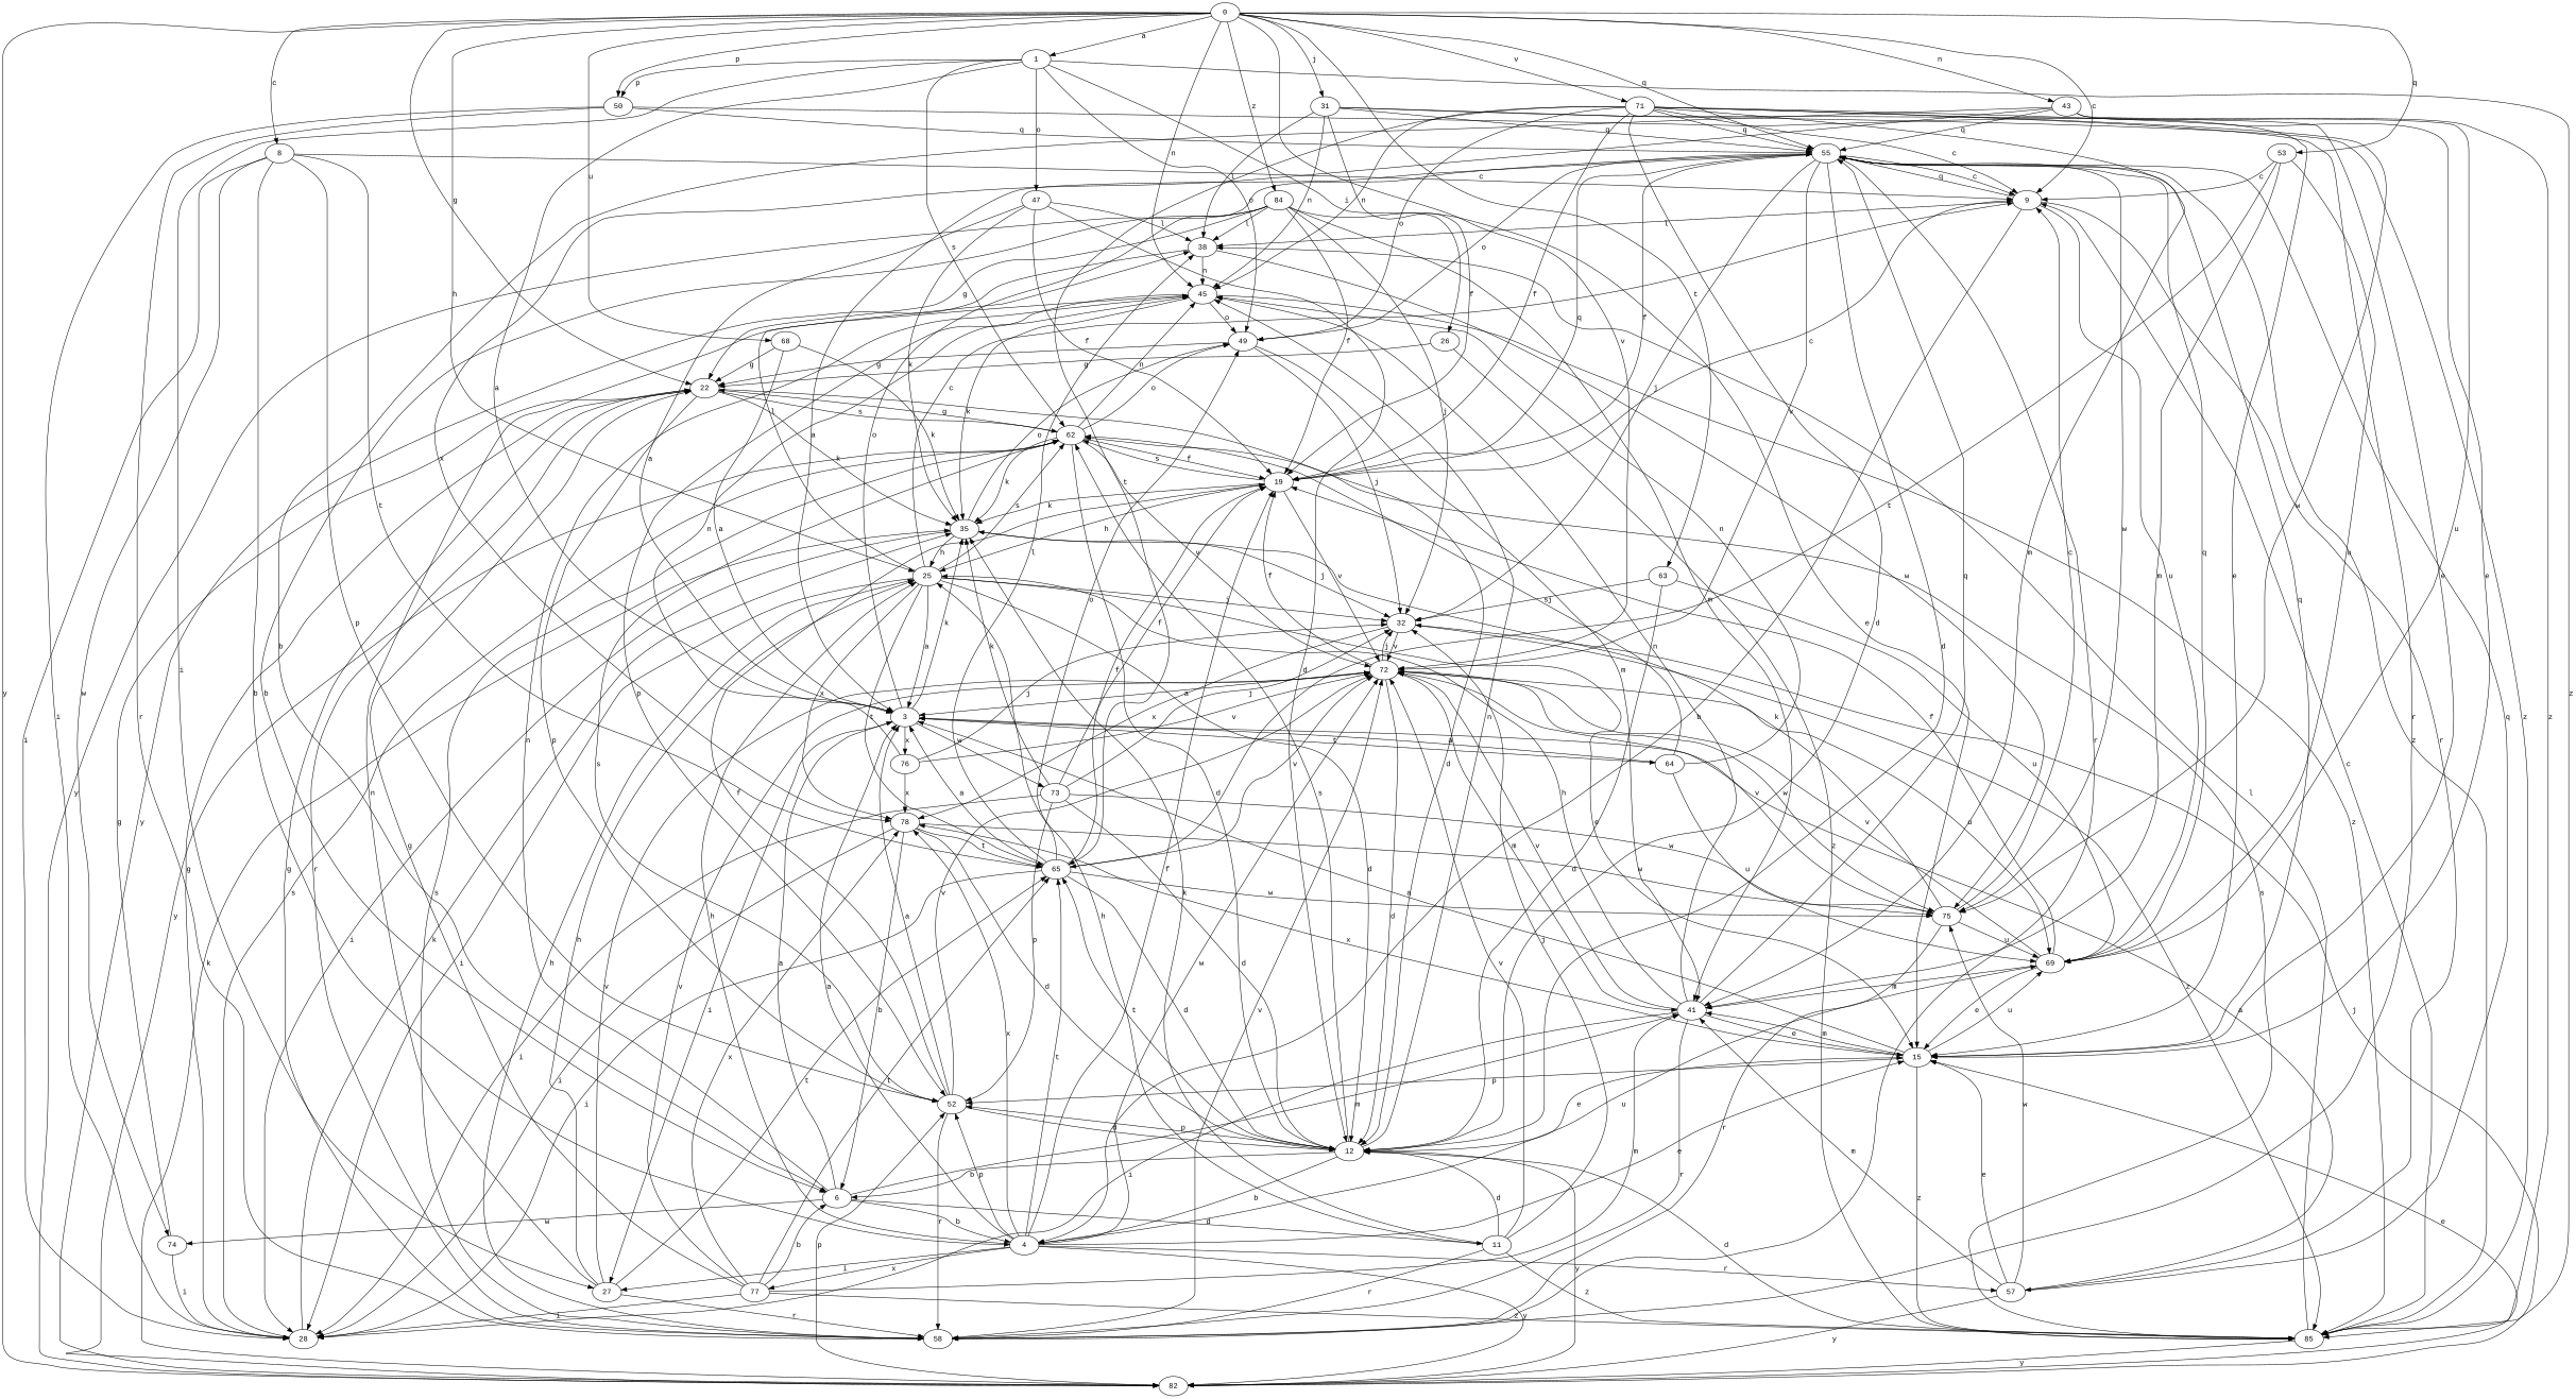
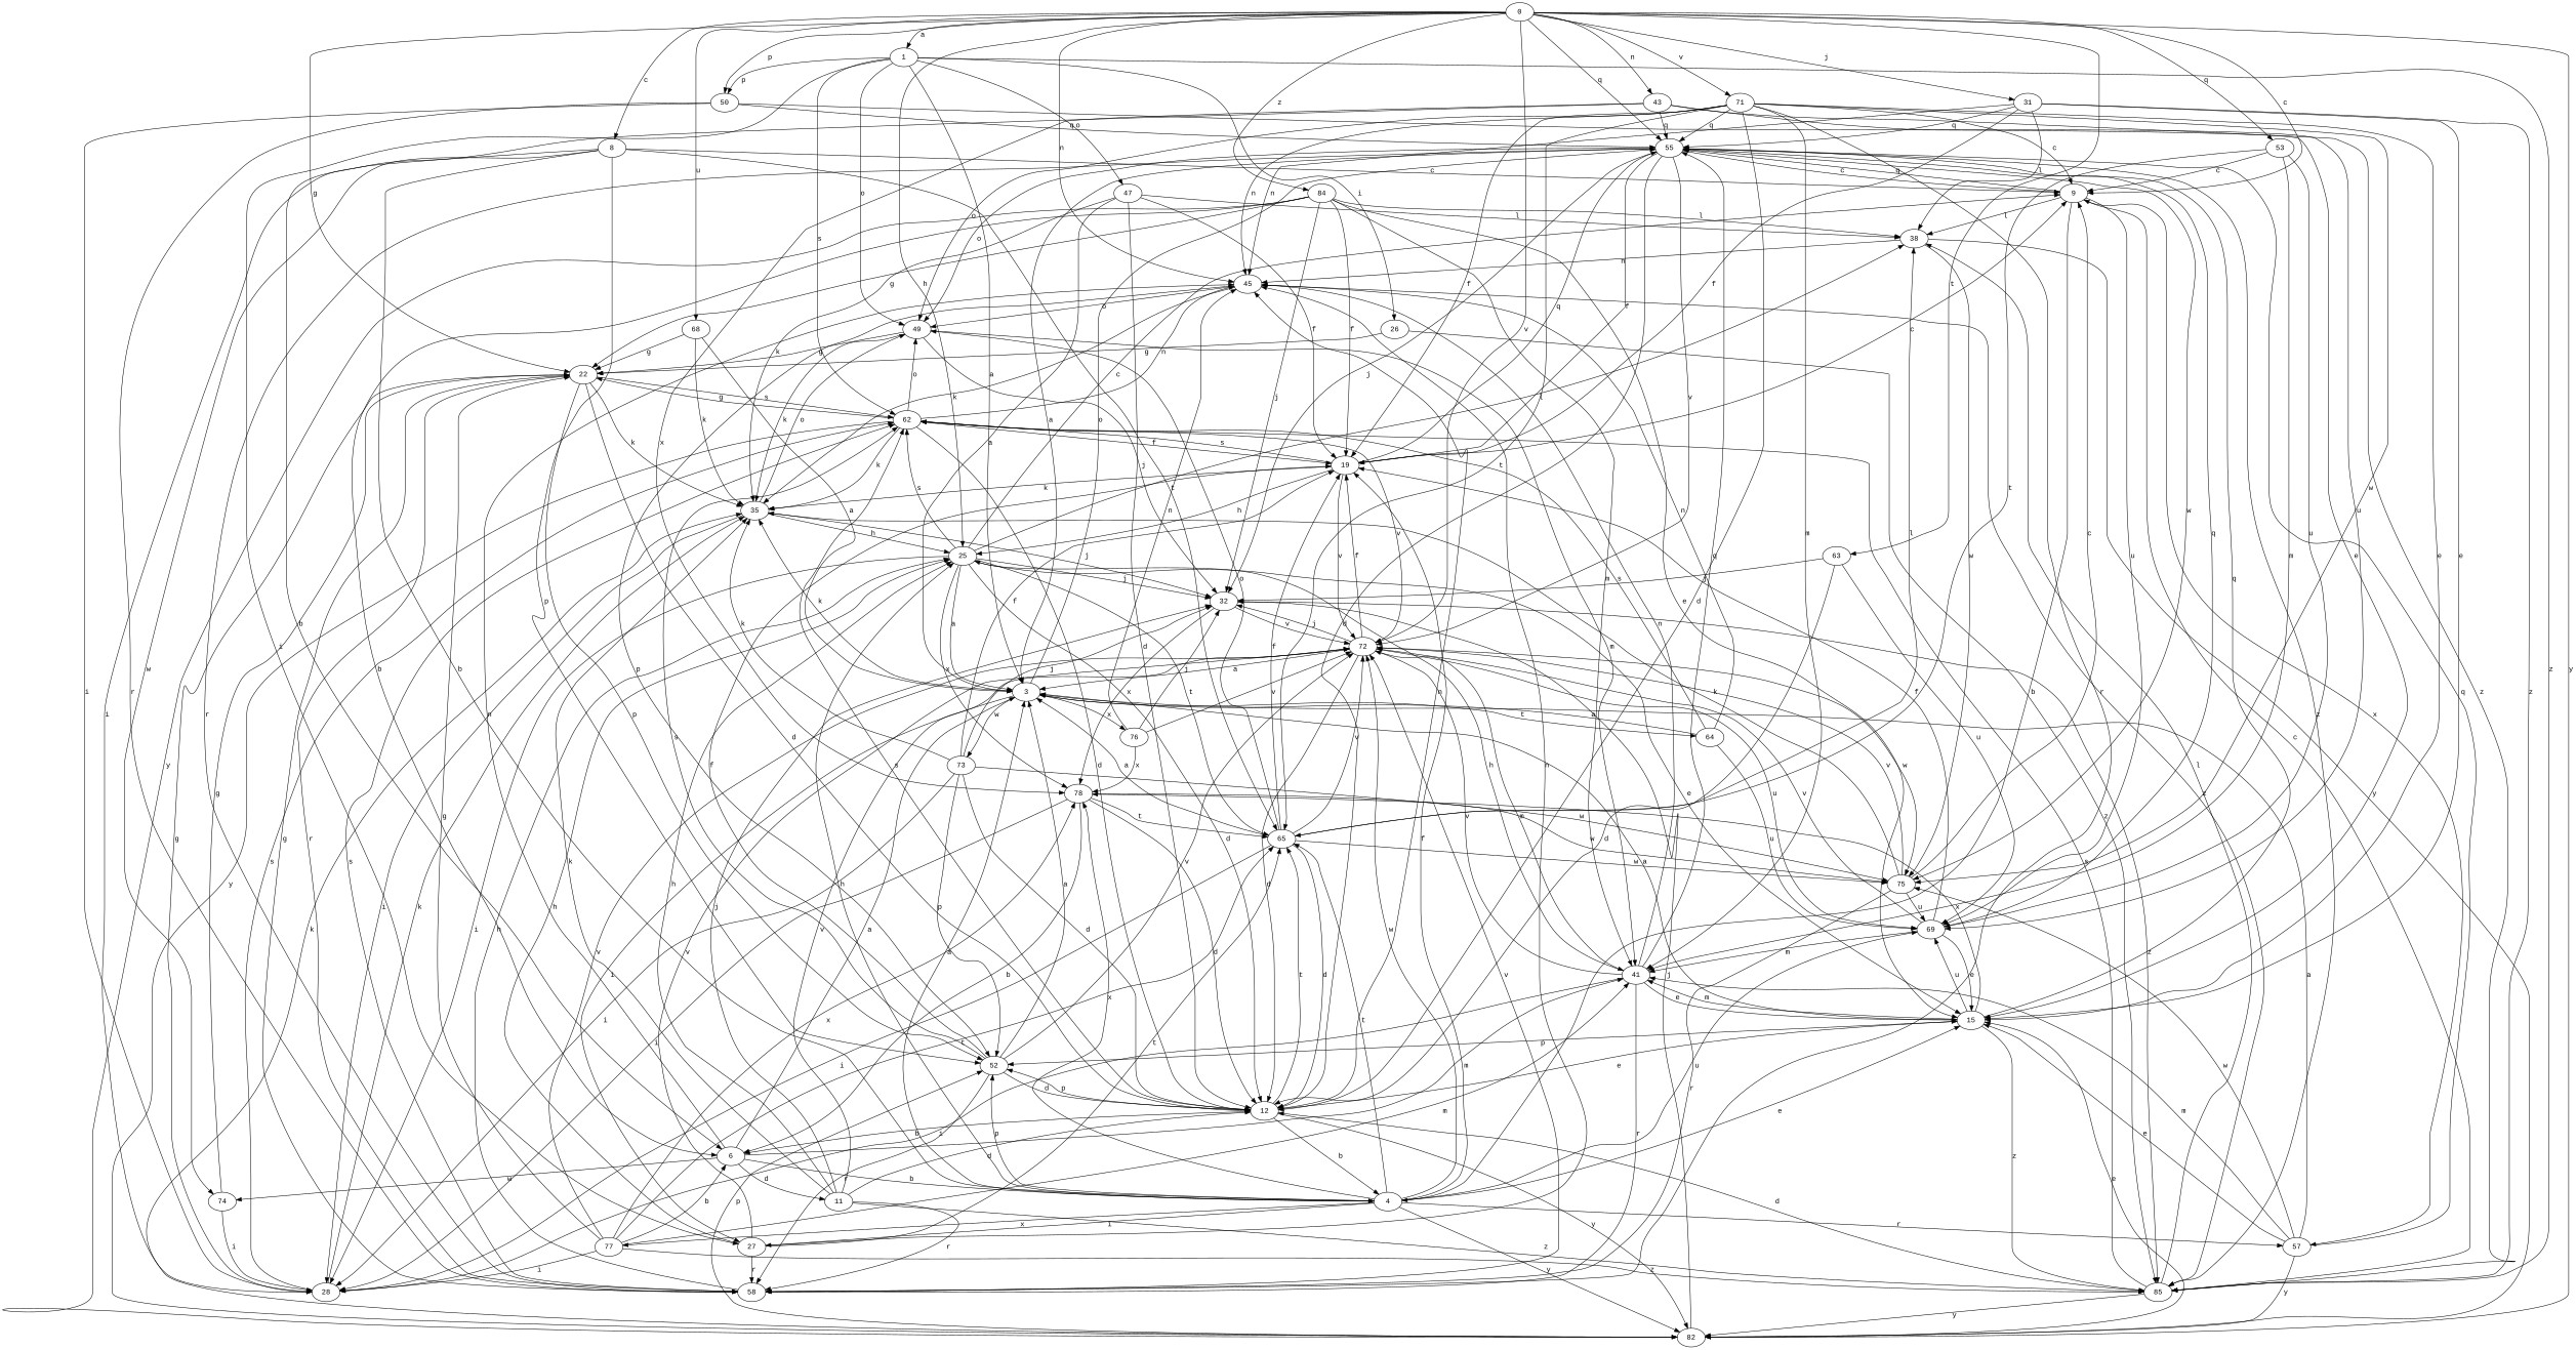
  strict digraph {
    fontname="Liberation Mono"
    node [fontname="Liberation Mono"]
    edge [fontname="Liberation Mono"]
    0
    1
    8
    9
    22
    25
    31
    43
    45
    50
    53
    55
    63
    68
    71
    72
    82
    84
    3
    26
    27
    47
    49
    62
    85
    4
    52
    65
    74
    28
    57
    69
    38
    35
    12
    58
    15
    78
    32
    19
    6
    41
    75
    64
    73
    76
    77
    11
    0 -> 1 [label=a]
    0 -> 8 [label=c]
    0 -> 9 [label=c]
    0 -> 22 [label=g]
    0 -> 25 [label=h]
    0 -> 31 [label=j]
    0 -> 43 [label=n]
    0 -> 45 [label=n]
    0 -> 50 [label=p]
    0 -> 53 [label=q]
    0 -> 55 [label=q]
    0 -> 63 [label=t]
    0 -> 68 [label=u]
    0 -> 71 [label=v]
    0 -> 72 [label=v]
    0 -> 82 [label=y]
    0 -> 84 [label=z]
    1 -> 50 [label=p]
    1 -> 3 [label=a]
    1 -> 26 [label=i]
    1 -> 27 [label=i]
    1 -> 47 [label=o]
    1 -> 49 [label=o]
    1 -> 62 [label=s]
    1 -> 85 [label=z]
    8 -> 9 [label=c]
    8 -> 4 [label=b]
    8 -> 52 [label=p]
    8 -> 65 [label=t]
    8 -> 74 [label=w]
    8 -> 28 [label=i]
    9 -> 55 [label=q]
    9 -> 4 [label=b]
-   9 -> 57 [label=r]
+   9 -> 57 [label=x]
    9 -> 69 [label=u]
    9 -> 38 [label=l]
    22 -> 62 [label=s]
    22 -> 52 [label=p]
    22 -> 35 [label=k]
    22 -> 12 [label=d]
    22 -> 58 [label=r]
    25 -> 9 [label=c]
    25 -> 3 [label=a]
    25 -> 62 [label=s]
    25 -> 65 [label=t]
    25 -> 28 [label=i]
    25 -> 38 [label=l]
    25 -> 12 [label=d]
    25 -> 15 [label=e]
    25 -> 78 [label=x]
    25 -> 32 [label=j]
    31 -> 45 [label=n]
    31 -> 55 [label=q]
    31 -> 85 [label=z]
    31 -> 38 [label=l]
    31 -> 15 [label=e]
    31 -> 19 [label=f]
    43 -> 55 [label=q]
    43 -> 85 [label=z]
    43 -> 69 [label=u]
    43 -> 78 [label=x]
    43 -> 6 [label=b]
    45 -> 49 [label=o]
    45 -> 85 [label=z]
    45 -> 52 [label=p]
    45 -> 35 [label=k]
    50 -> 55 [label=q]
    50 -> 28 [label=i]
    50 -> 58 [label=r]
    50 -> 15 [label=e]
    53 -> 9 [label=c]
    53 -> 65 [label=t]
    53 -> 69 [label=u]
    53 -> 41 [label=m]
    55 -> 9 [label=c]
    55 -> 72 [label=v]
    55 -> 3 [label=a]
    55 -> 49 [label=o]
    55 -> 85 [label=z]
    55 -> 12 [label=d]
    55 -> 58 [label=r]
    55 -> 32 [label=j]
    55 -> 19 [label=f]
    55 -> 75 [label=w]
    63 -> 69 [label=u]
    63 -> 12 [label=d]
    63 -> 32 [label=j]
    68 -> 22 [label=g]
    68 -> 3 [label=a]
    68 -> 35 [label=k]
    71 -> 9 [label=c]
    71 -> 45 [label=n]
    71 -> 55 [label=q]
    71 -> 49 [label=o]
    71 -> 65 [label=t]
    71 -> 12 [label=d]
    71 -> 58 [label=r]
    71 -> 15 [label=e]
    71 -> 19 [label=f]
    71 -> 41 [label=m]
    71 -> 75 [label=w]
    72 -> 3 [label=a]
    72 -> 69 [label=u]
    72 -> 12 [label=d]
    72 -> 32 [label=j]
    72 -> 19 [label=f]
    72 -> 41 [label=m]
    72 -> 75 [label=w]
    82 -> 52 [label=p]
    82 -> 35 [label=k]
    82 -> 15 [label=e]
    82 -> 32 [label=j]
    84 -> 22 [label=g]
    84 -> 82 [label=y]
    84 -> 38 [label=l]
    84 -> 15 [label=e]
    84 -> 32 [label=j]
    84 -> 19 [label=f]
    84 -> 6 [label=b]
    84 -> 41 [label=m]
    3 -> 55 [label=o]
    3 -> 27 [label=i]
    3 -> 35 [label=k]
    3 -> 64 [label=t]
    3 -> 73 [label=w]
    3 -> 76 [label=x]
    26 -> 22 [label=g]
    26 -> 85 [label=z]
    27 -> 25 [label=h]
    27 -> 45 [label=n]
    27 -> 72 [label=v]
    27 -> 65 [label=t]
    27 -> 58 [label=r]
    47 -> 3 [label=a]
    47 -> 38 [label=l]
    47 -> 35 [label=k]
    47 -> 12 [label=d]
    47 -> 19 [label=f]
    49 -> 22 [label=g]
+   49 -> 35 [label=k]
    49 -> 32 [label=j]
    49 -> 41 [label=m]
    62 -> 22 [label=g]
    62 -> 45 [label=n]
    62 -> 72 [label=v]
    62 -> 82 [label=y]
    62 -> 49 [label=o]
    62 -> 35 [label=k]
    62 -> 12 [label=d]
    62 -> 19 [label=f]
    85 -> 9 [label=c]
    85 -> 82 [label=y]
    85 -> 62 [label=s]
    85 -> 38 [label=l]
    85 -> 12 [label=d]
    4 -> 25 [label=h]
    4 -> 72 [label=w]
    4 -> 82 [label=y]
    4 -> 3 [label=a]
    4 -> 27 [label=i]
    4 -> 52 [label=p]
    4 -> 65 [label=t]
    4 -> 57 [label=r]
    4 -> 69 [label=u]
    4 -> 15 [label=e]
    4 -> 78 [label=x]
    4 -> 19 [label=f]
    4 -> 77 [label=x]
    52 -> 72 [label=v]
    52 -> 3 [label=a]
    52 -> 62 [label=s]
    52 -> 12 [label=d]
    52 -> 58 [label=r]
    52 -> 19 [label=f]
    65 -> 72 [label=v]
    65 -> 3 [label=a]
    65 -> 49 [label=o]
    65 -> 28 [label=i]
    65 -> 38 [label=l]
    65 -> 12 [label=d]
    65 -> 19 [label=f]
    65 -> 75 [label=w]
    74 -> 22 [label=g]
    74 -> 28 [label=i]
    28 -> 22 [label=g]
    28 -> 62 [label=s]
    28 -> 35 [label=k]
    57 -> 55 [label=q]
    57 -> 82 [label=y]
    57 -> 3 [label=a]
    57 -> 15 [label=e]
    57 -> 41 [label=m]
    57 -> 75 [label=w]
    69 -> 55 [label=q]
    69 -> 72 [label=v]
    69 -> 15 [label=e]
    69 -> 19 [label=f]
    69 -> 41 [label=m]
    38 -> 45 [label=n]
    38 -> 82 [label=y]
    38 -> 75 [label=w]
    35 -> 25 [label=h]
    35 -> 49 [label=o]
    35 -> 28 [label=i]
    35 -> 32 [label=j]
    12 -> 45 [label=n]
    12 -> 82 [label=y]
    12 -> 62 [label=s]
    12 -> 4 [label=b]
    12 -> 52 [label=p]
    12 -> 65 [label=t]
    12 -> 15 [label=e]
    12 -> 6 [label=b]
    58 -> 22 [label=g]
    58 -> 25 [label=h]
    58 -> 72 [label=v]
    58 -> 62 [label=s]
    15 -> 55 [label=q]
    15 -> 3 [label=a]
    15 -> 85 [label=z]
    15 -> 52 [label=p]
    15 -> 69 [label=u]
    15 -> 78 [label=x]
    15 -> 41 [label=m]
    78 -> 65 [label=t]
    78 -> 28 [label=i]
    78 -> 12 [label=d]
    78 -> 6 [label=b]
    78 -> 75 [label=w]
    32 -> 72 [label=v]
    32 -> 85 [label=z]
    32 -> 78 [label=x]
    19 -> 9 [label=c]
    19 -> 25 [label=h]
    19 -> 55 [label=q]
    19 -> 72 [label=v]
    19 -> 62 [label=s]
    19 -> 35 [label=k]
    6 -> 45 [label=n]
    6 -> 3 [label=a]
    6 -> 4 [label=b]
    6 -> 74 [label=w]
    6 -> 41 [label=m]
    6 -> 11 [label=d]
    41 -> 25 [label=h]
    41 -> 45 [label=n]
    41 -> 55 [label=q]
    41 -> 72 [label=v]
    41 -> 28 [label=i]
    41 -> 58 [label=r]
    41 -> 15 [label=e]
    75 -> 9 [label=c]
    75 -> 72 [label=v]
    75 -> 69 [label=u]
    75 -> 35 [label=k]
    75 -> 58 [label=r]
    64 -> 45 [label=n]
    64 -> 3 [label=a]
    64 -> 62 [label=s]
    64 -> 69 [label=u]
    73 -> 52 [label=p]
    73 -> 28 [label=i]
    73 -> 35 [label=k]
    73 -> 12 [label=d]
    73 -> 32 [label=j]
    73 -> 19 [label=f]
    73 -> 75 [label=w]
    76 -> 45 [label=n]
    76 -> 72 [label=v]
    76 -> 78 [label=x]
    76 -> 32 [label=j]
    77 -> 22 [label=g]
    77 -> 72 [label=v]
    77 -> 85 [label=z]
    77 -> 65 [label=t]
    77 -> 28 [label=i]
    77 -> 78 [label=x]
    77 -> 6 [label=b]
    77 -> 41 [label=m]
    11 -> 25 [label=h]
    11 -> 72 [label=v]
    11 -> 85 [label=z]
    11 -> 35 [label=k]
    11 -> 12 [label=d]
    11 -> 58 [label=r]
    11 -> 32 [label=j]
  }
